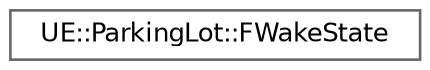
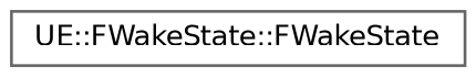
  digraph {
    rankdir=TB
-   n1 [color=grey40 fillcolor=white fontname=Helvetica fontsize=10 height=0.2 label="UE::ParkingLot::FWakeState" shape=box style=filled width=0.4]
+   n1 [color=grey40 fillcolor=white fontname=Helvetica fontsize=10 height=0.2 label="UE::FWakeState::FWakeState" shape=box style=filled width=0.4]
  }
